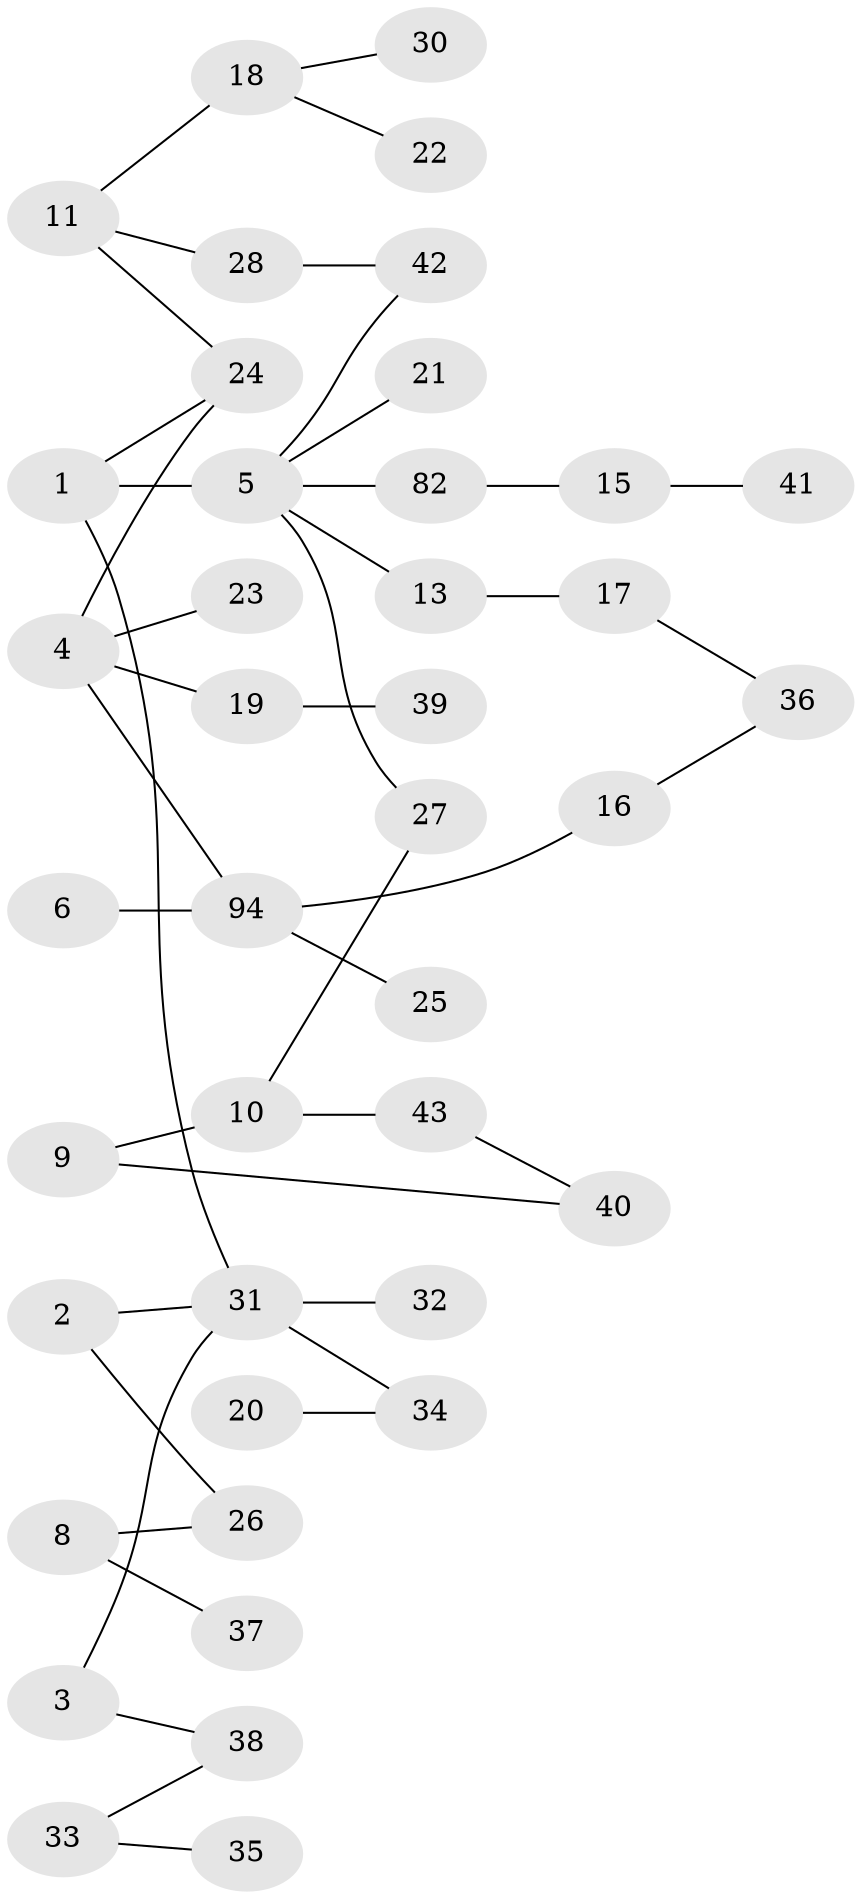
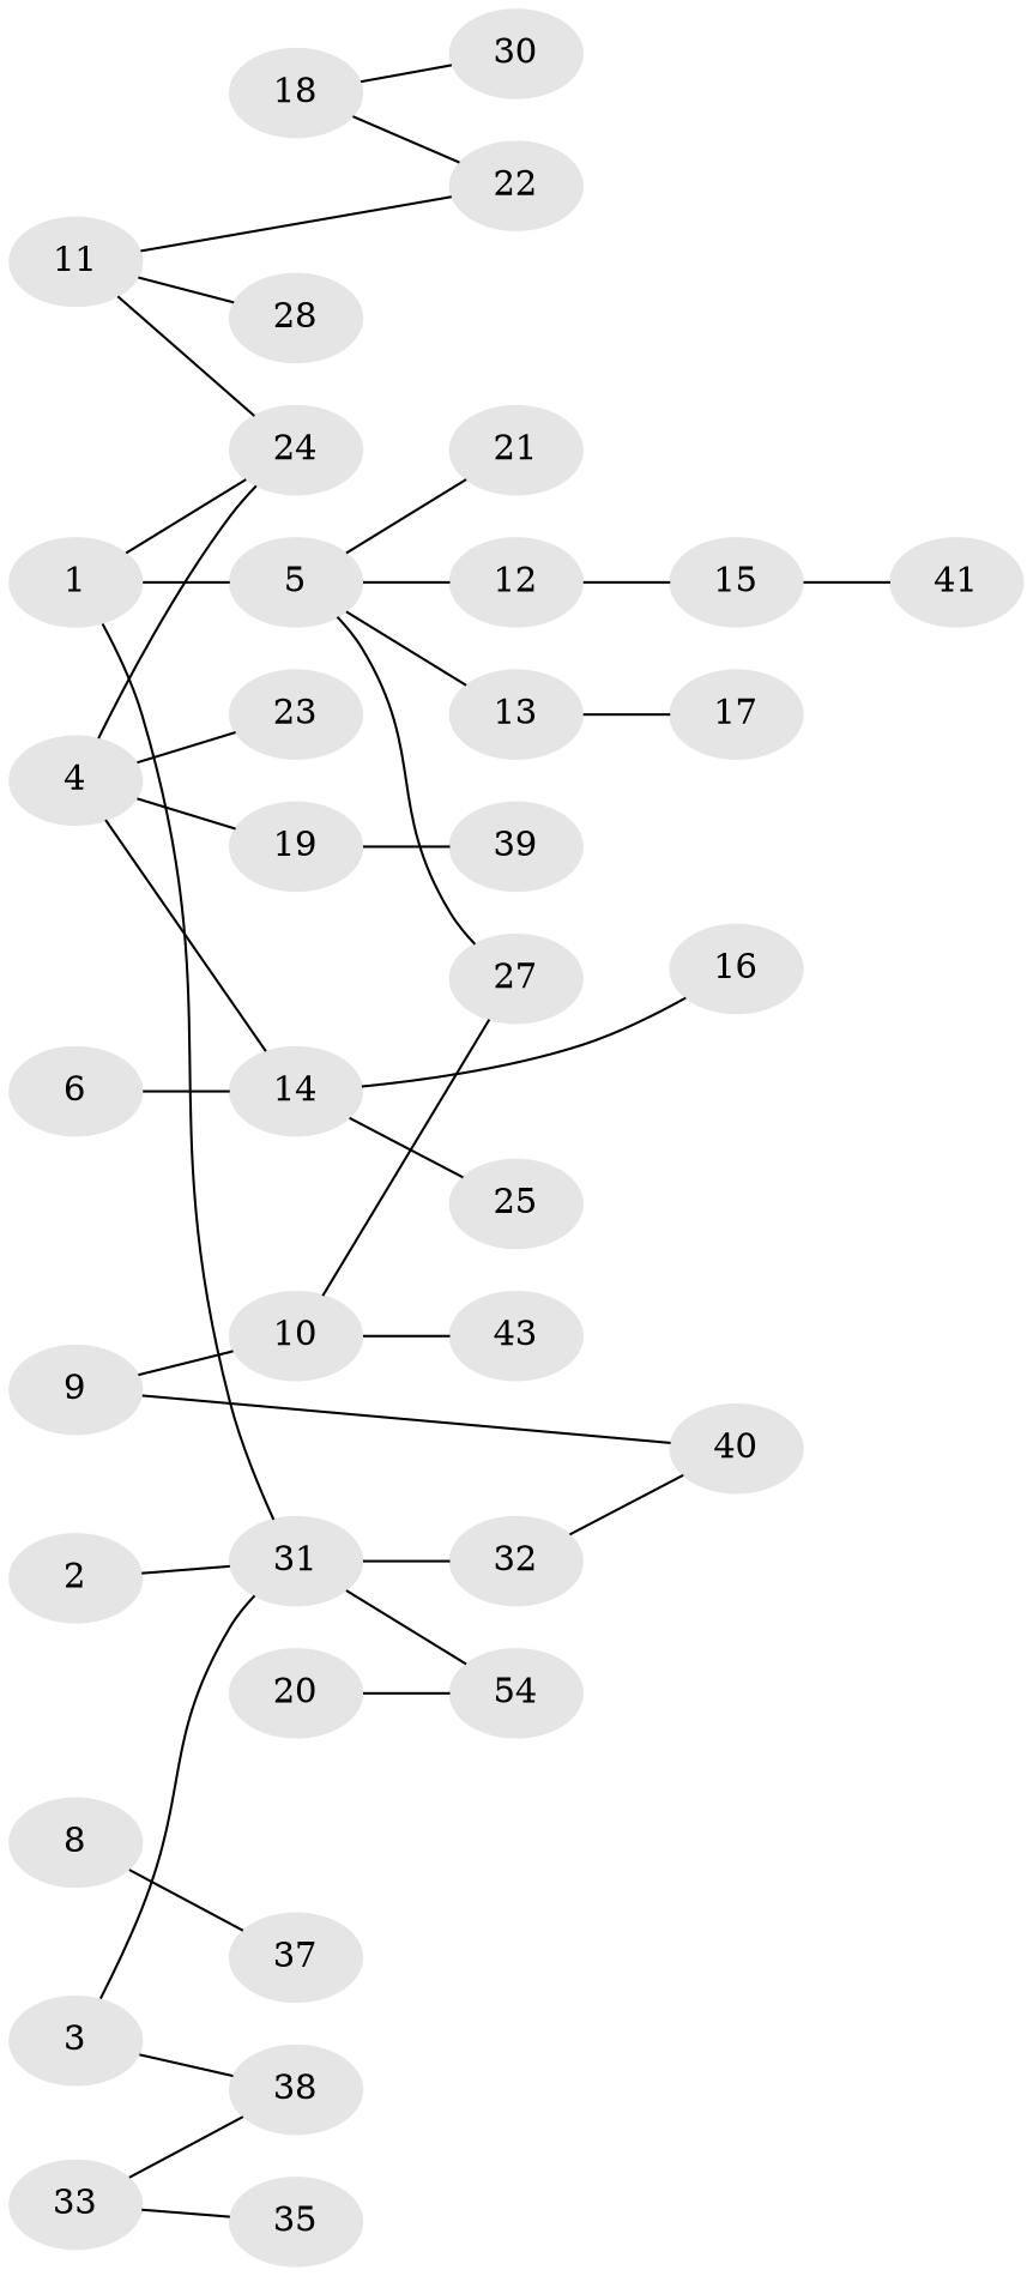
  graph {
    rankdir=LR
    node [color=gray90 style=filled]
    edge [weight=1.0]
    1
    5
    24
    31
-   12 [label=82]
+   12
    13
    21
    27
-   42
-   34
+   34 [label=54]
    32
    2
-   26
    3
    38
    4
-   14 [label=94]
+   14
    19
    23
    16
    25
    39
    15
    17
    6
    8
    37
    9
    10
    40
    43
    11
    22
    28
    41
-   36
    18
    30
    20
    33
    35
    1 -- 5
    1 -- 24
    1 -- 31
    5 -- 12
    5 -- 13
    5 -- 21
    5 -- 27
-   5 -- 42
    31 -- 34
    31 -- 32
    12 -- 15
    13 -- 17
-   43 -- 40
+   32 -- 40
    2 -- 31
-   2 -- 26
    3 -- 31
    3 -- 38
    4 -- 24
    4 -- 14
    4 -- 19
    4 -- 23
    14 -- 16
    14 -- 25
    19 -- 39
-   16 -- 36
    15 -- 41
-   17 -- 36
    6 -- 14
-   8 -- 26
    8 -- 37
    9 -- 10
    9 -- 40
    10 -- 27
    10 -- 43
    11 -- 24
-   11 -- 18
+   11 -- 22
    11 -- 28
-   28 -- 42
    18 -- 22
    18 -- 30
    20 -- 34
    33 -- 38
    33 -- 35
  }
